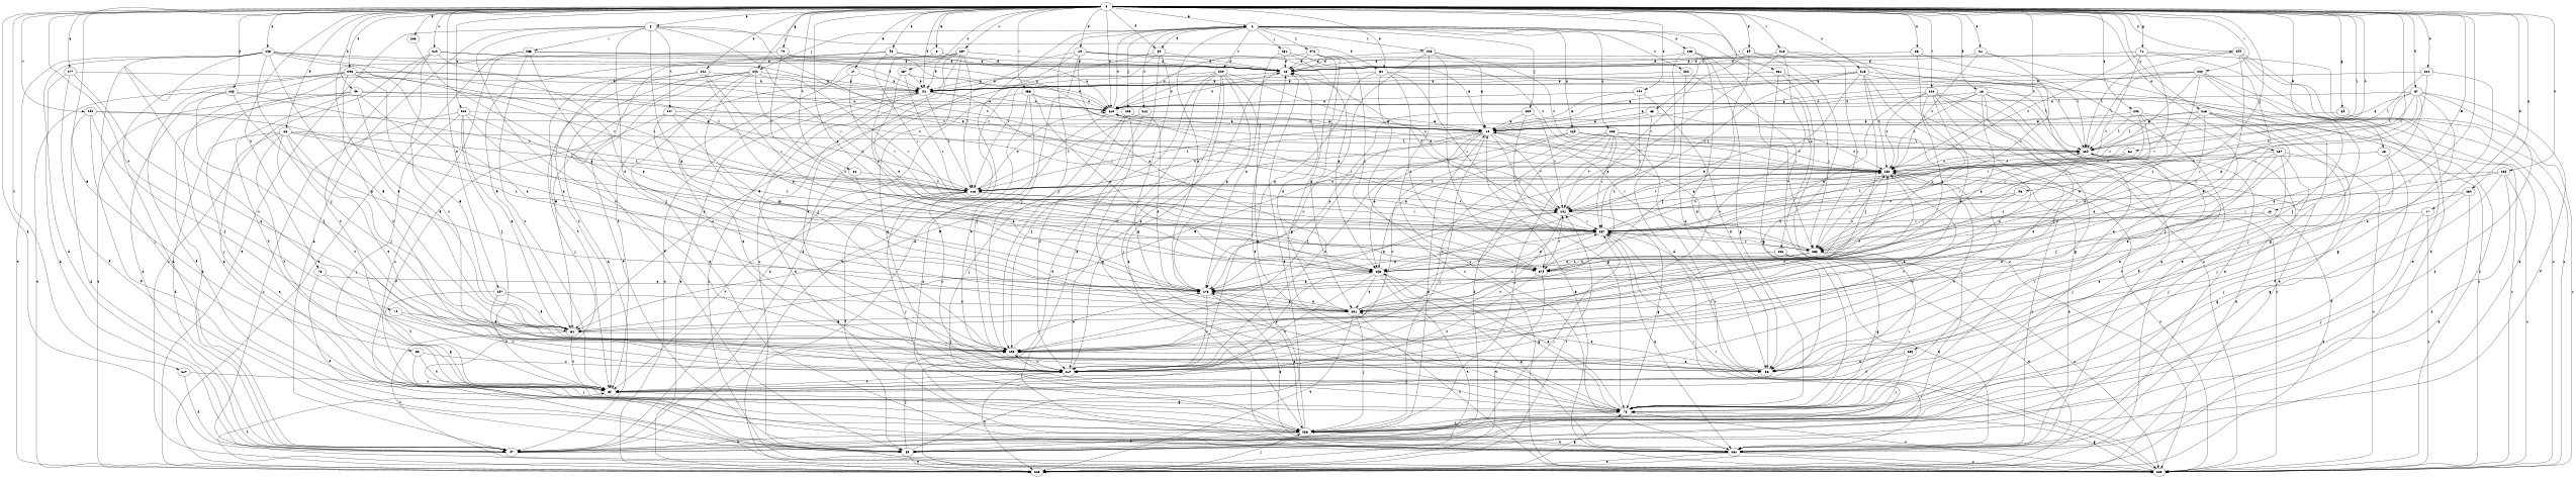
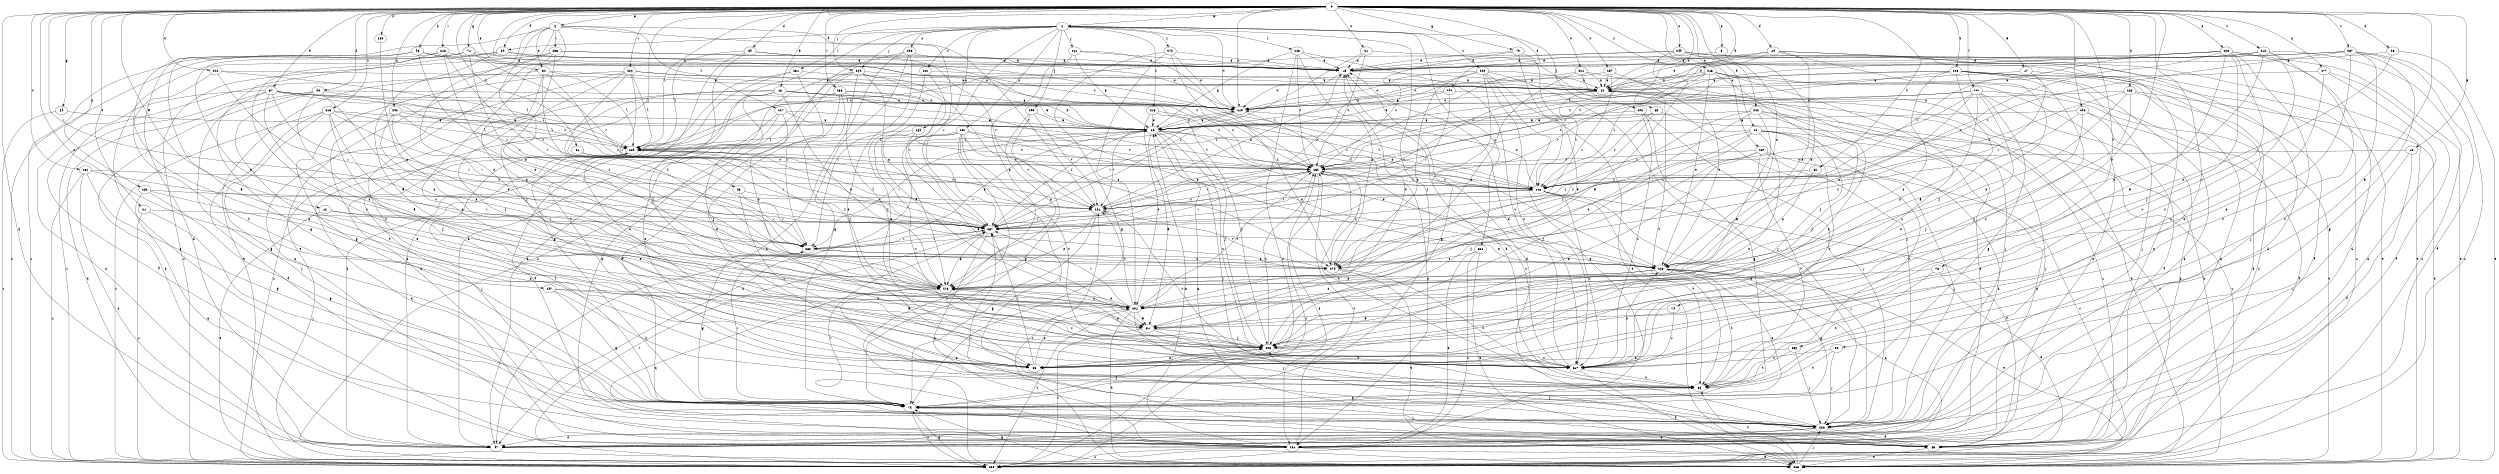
  strict digraph {
    fontname="DejaVu Sans Mono"
    node [fontname="DejaVu Sans Mono"]
    edge [fontname="DejaVu Sans Mono"]
    0
    1
    6
    8
    14
    18
    21
    24
    25
    31
    37
    39
    40
    45
    46
    47
    48
    52
    60
    69
    70
    74
    n23 [label=73]
    79
    81
    84
    85
    90
    96
    97
    98
    111
    129
    136
    137
    140
-   147
    152
    157
    163
    166
    168
    177
    181
    192
    197
    198
    199
    200
    201
    208
    211
    212
    214
    226
    233
    237
    242
    243
    245
    248
    256
    257
    261
    100
    102
    108
    113
    169
    173
    202
    203
    220
    221
    222
    234
    246
    264
    276
    117
    194
    204
    215
    235
    247
    43
    268
    225
    118
    32
    86
    n92 [label=184]
    279
    10
    236
    65
    76
    54
    0 -> 1 [label=a]
    0 -> 6 [label=a]
    0 -> 8 [label=a]
    0 -> 14 [label=b]
    0 -> 18 [label=b]
    0 -> 21 [label=b]
    0 -> 24 [label=c]
    0 -> 25 [label=c]
    0 -> 31 [label=c]
    0 -> 37 [label=d]
    0 -> 39 [label=d]
    0 -> 40 [label=d]
    0 -> 45 [label=e]
    0 -> 46 [label=e]
    0 -> 47 [label=e]
    0 -> 48 [label=e]
    0 -> 52 [label=e]
    0 -> 60 [label=f]
    0 -> 69 [label=g]
    0 -> 70 [label=g]
    0 -> 74 [label=g]
    0 -> n23 [label=h]
    0 -> 79 [label=h]
    0 -> 81 [label=h]
    0 -> 84 [label=h]
    0 -> 85 [label=h]
    0 -> 90 [label=i]
    0 -> 96 [label=i]
    0 -> 97 [label=i]
    0 -> 98 [label=j]
    0 -> 111 [label=k]
    0 -> 129 [label=l]
    0 -> 136 [label=m]
    0 -> 137 [label=m]
    0 -> 140 [label=m]
-   0 -> 147 [label=n]
    0 -> 152 [label=n]
    0 -> 157 [label=o]
    0 -> 163 [label=o]
    0 -> 166 [label=p]
    0 -> 168 [label=p]
    0 -> 177 [label=q]
    0 -> 181 [label=q]
    0 -> 192 [label=r]
    0 -> 197 [label=s]
    0 -> 198 [label=s]
    0 -> 199 [label=s]
    0 -> 200 [label=s]
    0 -> 201 [label=s]
    0 -> 208 [label=t]
    0 -> 211 [label=t]
    0 -> 212 [label=t]
    0 -> 214 [label=t]
    0 -> 226 [label=v]
    0 -> 233 [label=v]
    0 -> 237 [label=w]
    0 -> 242 [label=w]
    0 -> 243 [label=w]
    0 -> 245 [label=w]
    0 -> 248 [label=x]
    0 -> 256 [label=x]
    0 -> 257 [label=x]
    0 -> 261 [label=y]
    1 -> 60 [label=f]
    1 -> 97 [label=i]
    1 -> 261 [label=y]
    1 -> 100 [label=j]
    1 -> 102 [label=j]
    1 -> 108 [label=j]
    1 -> 113 [label=k]
    1 -> 169 [label=p]
    1 -> 173 [label=p]
    1 -> 202 [label=s]
    1 -> 203 [label=s]
    1 -> 220 [label=u]
    1 -> 221 [label=u]
    1 -> 222 [label=u]
    1 -> 234 [label=v]
    1 -> 246 [label=w]
    1 -> 264 [label=y]
    1 -> 276 [label=z]
    6 -> 31 [label=c]
    6 -> 97 [label=i]
    6 -> 257 [label=x]
    6 -> 173 [label=p]
    6 -> 117 [label=k]
    6 -> 194 [label=r]
    6 -> 204 [label=s]
    6 -> 215 [label=t]
    6 -> 235 [label=v]
    6 -> 247 [label=w]
    8 -> 163 [label=o]
    8 -> 43 [label=d]
    14 -> 257 [label=x]
    14 -> 268 [label=y]
    14 -> 225 [label=u]
    18 -> 97 [label=i]
    18 -> 129 [label=l]
    18 -> 108 [label=j]
    18 -> 247 [label=w]
    18 -> 118 [label=k]
    18 -> 32 [label=c]
    18 -> 86 [label=h]
    18 -> n92 [label=q]
    18 -> 279 [label=z]
    21 -> 140 [label=m]
    21 -> 257 [label=x]
    21 -> 215 [label=t]
    21 -> 225 [label=u]
    21 -> 118 [label=k]
    21 -> n92 [label=q]
    24 -> 152 [label=n]
    24 -> 257 [label=x]
    24 -> 43 [label=d]
    24 -> 268 [label=y]
    25 -> 204 [label=s]
    25 -> 215 [label=t]
    25 -> 43 [label=d]
    31 -> 21 [label=b]
    31 -> 129 [label=l]
    31 -> 257 [label=x]
    31 -> 173 [label=p]
    31 -> 225 [label=u]
    31 -> 279 [label=z]
    37 -> 97 [label=i]
    37 -> 129 [label=l]
    37 -> 140 [label=m]
    37 -> 204 [label=s]
    37 -> 118 [label=k]
    37 -> 10 [label=a]
    37 -> 236 [label=v]
    37 -> 65 [label=f]
    37 -> 76 [label=g]
    39 -> 129 [label=l]
    39 -> 108 [label=j]
    39 -> 194 [label=r]
    39 -> 43 [label=d]
    39 -> 86 [label=h]
    40 -> 97 [label=i]
    40 -> 129 [label=l]
    40 -> 152 [label=n]
    40 -> 163 [label=o]
    40 -> 108 [label=j]
    40 -> 215 [label=t]
    40 -> 43 [label=d]
    45 -> 152 [label=n]
    45 -> 268 [label=y]
    45 -> 65 [label=f]
    46 -> 257 [label=x]
    46 -> 204 [label=s]
    46 -> 215 [label=t]
    47 -> 21 [label=b]
    47 -> 257 [label=x]
    47 -> 247 [label=w]
    48 -> 140 [label=m]
    48 -> 152 [label=n]
    48 -> 108 [label=j]
    48 -> 173 [label=p]
    48 -> 225 [label=u]
    48 -> 32 [label=c]
    48 -> n92 [label=q]
    48 -> 10 [label=a]
    52 -> 247 [label=w]
    52 -> 268 [label=y]
    52 -> 86 [label=h]
    60 -> 43 [label=d]
    60 -> 118 [label=k]
    60 -> n92 [label=q]
    60 -> 76 [label=g]
    60 -> 54 [label=e]
    69 -> 225 [label=u]
    69 -> 10 [label=a]
    70 -> 152 [label=n]
    70 -> 43 [label=d]
    70 -> 118 [label=k]
    70 -> 54 [label=e]
    74 -> 152 [label=n]
    74 -> 173 [label=p]
    74 -> 194 [label=r]
    74 -> 43 [label=d]
    74 -> 225 [label=u]
    74 -> 236 [label=v]
    n23 -> 173 [label=p]
    n23 -> 86 [label=h]
    n23 -> 65 [label=f]
    79 -> 247 [label=w]
    79 -> 54 [label=e]
    81 -> 163 [label=o]
    81 -> 118 [label=k]
    84 -> 152 [label=n]
    84 -> 257 [label=x]
    85 -> 225 [label=u]
    85 -> 118 [label=k]
    85 -> 279 [label=z]
    85 -> 10 [label=a]
    90 -> 97 [label=i]
    90 -> 140 [label=m]
    90 -> 152 [label=n]
    90 -> 173 [label=p]
    90 -> 215 [label=t]
    90 -> 86 [label=h]
    90 -> 54 [label=e]
    96 -> 140 [label=m]
    96 -> 257 [label=x]
    96 -> 43 [label=d]
    96 -> 86 [label=h]
    96 -> 54 [label=e]
    98 -> 194 [label=r]
    98 -> 247 [label=w]
    98 -> 236 [label=v]
    111 -> 140 [label=m]
    111 -> 152 [label=n]
    111 -> 163 [label=o]
    111 -> 204 [label=s]
    111 -> 215 [label=t]
    111 -> 32 [label=c]
    111 -> 279 [label=z]
    111 -> 65 [label=f]
    111 -> 76 [label=g]
    129 -> 152 [label=n]
    129 -> 194 [label=r]
    129 -> 268 [label=y]
    129 -> n92 [label=q]
    129 -> 279 [label=z]
    136 -> 97 [label=i]
    136 -> 225 [label=u]
    136 -> 118 [label=k]
    136 -> 236 [label=v]
    136 -> 76 [label=g]
    137 -> 21 [label=b]
    137 -> 140 [label=m]
    137 -> 163 [label=o]
    137 -> 257 [label=x]
    140 -> 1 [label=m]
    140 -> 257 [label=x]
    140 -> n92 [label=q]
    140 -> 10 [label=a]
-   147 -> 97 [label=i]
-   147 -> 86 [label=h]
    152 -> 194 [label=r]
    152 -> 247 [label=w]
    152 -> 118 [label=k]
    152 -> 86 [label=h]
    152 -> n92 [label=q]
    152 -> 236 [label=v]
    157 -> 152 [label=n]
    157 -> 108 [label=j]
    157 -> 268 [label=y]
    157 -> 225 [label=u]
    157 -> 32 [label=c]
    157 -> 86 [label=h]
    163 -> 173 [label=p]
    163 -> 204 [label=s]
    163 -> 215 [label=t]
    163 -> 86 [label=h]
    163 -> n92 [label=q]
    163 -> 76 [label=g]
    166 -> 97 [label=i]
    166 -> 140 [label=m]
    166 -> 108 [label=j]
    166 -> 173 [label=p]
    166 -> 215 [label=t]
    166 -> 118 [label=k]
    168 -> 97 [label=i]
    168 -> 152 [label=n]
    168 -> 108 [label=j]
    168 -> 194 [label=r]
    168 -> 215 [label=t]
    168 -> 247 [label=w]
    168 -> 43 [label=d]
    168 -> 268 [label=y]
    168 -> 118 [label=k]
    168 -> 54 [label=e]
    177 -> 21 [label=b]
    177 -> 97 [label=i]
    177 -> 32 [label=c]
    177 -> 65 [label=f]
    181 -> 194 [label=r]
    181 -> 32 [label=c]
    181 -> n92 [label=q]
    181 -> 76 [label=g]
    192 -> 97 [label=i]
    192 -> 108 [label=j]
    192 -> 279 [label=z]
    192 -> 10 [label=a]
    192 -> 65 [label=f]
    197 -> 204 [label=s]
    197 -> 86 [label=h]
    197 -> 76 [label=g]
    197 -> 54 [label=e]
    198 -> 140 [label=m]
    198 -> 257 [label=x]
    198 -> 32 [label=c]
    198 -> 10 [label=a]
    199 -> 129 [label=l]
    199 -> 215 [label=t]
    199 -> 43 [label=d]
    199 -> 225 [label=u]
    199 -> n92 [label=q]
    199 -> 54 [label=e]
    200 -> 173 [label=p]
    201 -> 129 [label=l]
    201 -> 163 [label=o]
    201 -> 173 [label=p]
    201 -> 32 [label=c]
    201 -> 10 [label=a]
    201 -> 236 [label=v]
    208 -> 21 [label=b]
    208 -> 97 [label=i]
    208 -> 152 [label=n]
    208 -> 204 [label=s]
    208 -> 247 [label=w]
    208 -> 268 [label=y]
    208 -> 118 [label=k]
    208 -> n92 [label=q]
    208 -> 65 [label=f]
    208 -> 54 [label=e]
    211 -> 21 [label=b]
    211 -> 129 [label=l]
    211 -> 32 [label=c]
    211 -> 236 [label=v]
    212 -> 108 [label=j]
    212 -> 204 [label=s]
    212 -> 268 [label=y]
    212 -> 225 [label=u]
    212 -> 279 [label=z]
    212 -> 10 [label=a]
    212 -> 54 [label=e]
    214 -> 21 [label=b]
    214 -> 257 [label=x]
    214 -> 173 [label=p]
    214 -> 268 [label=y]
    214 -> 86 [label=h]
    226 -> 21 [label=b]
    226 -> 129 [label=l]
    226 -> 257 [label=x]
    226 -> 108 [label=j]
    226 -> n92 [label=q]
    226 -> 279 [label=z]
    226 -> 10 [label=a]
    226 -> 76 [label=g]
    233 -> 97 [label=i]
    233 -> 140 [label=m]
    233 -> 152 [label=n]
    233 -> 163 [label=o]
    233 -> 108 [label=j]
    233 -> 32 [label=c]
    237 -> 21 [label=b]
    237 -> 43 [label=d]
    237 -> 225 [label=u]
    237 -> 118 [label=k]
    237 -> 32 [label=c]
    237 -> 86 [label=h]
    237 -> 65 [label=f]
    237 -> 76 [label=g]
    242 -> 21 [label=b]
-   242 -> 173 [label=p]
+   242 -> 204 [label=p]
    242 -> 247 [label=w]
    242 -> 43 [label=d]
    242 -> 225 [label=u]
    242 -> 86 [label=h]
    243 -> 129 [label=l]
    243 -> 257 [label=x]
    243 -> 108 [label=j]
    243 -> 204 [label=s]
    243 -> 268 [label=y]
    243 -> 225 [label=u]
    243 -> 10 [label=a]
    243 -> 65 [label=f]
    245 -> 21 [label=b]
    245 -> 152 [label=n]
    245 -> 163 [label=o]
    245 -> 108 [label=j]
    245 -> 194 [label=r]
    245 -> 247 [label=w]
    245 -> 225 [label=u]
    245 -> n92 [label=q]
    245 -> 10 [label=a]
    248 -> 173 [label=p]
    248 -> 247 [label=w]
    248 -> 43 [label=d]
    248 -> 225 [label=u]
    248 -> 236 [label=v]
    256 -> 268 [label=y]
    256 -> 32 [label=c]
    256 -> 86 [label=h]
    257 -> 129 [label=l]
    257 -> 152 [label=n]
    257 -> 163 [label=o]
    257 -> 173 [label=p]
    257 -> n92 [label=q]
    257 -> 236 [label=v]
    261 -> 21 [label=b]
    261 -> 97 [label=i]
    261 -> 257 [label=x]
    261 -> 108 [label=j]
    261 -> n92 [label=q]
    261 -> 279 [label=z]
    261 -> 65 [label=f]
    261 -> 54 [label=e]
    100 -> 173 [label=p]
    100 -> 194 [label=r]
    100 -> 10 [label=a]
    100 -> 76 [label=g]
    102 -> 247 [label=w]
    102 -> 268 [label=y]
    102 -> 10 [label=a]
    102 -> 76 [label=g]
    108 -> 152 [label=n]
    108 -> 173 [label=p]
    108 -> 247 [label=w]
    108 -> 32 [label=c]
    113 -> 152 [label=n]
    113 -> 247 [label=w]
    113 -> 43 [label=d]
    113 -> 225 [label=u]
    113 -> 279 [label=z]
    113 -> 10 [label=a]
    169 -> 129 [label=l]
    169 -> 152 [label=n]
    169 -> 247 [label=w]
    169 -> 54 [label=e]
    173 -> 204 [label=s]
    173 -> 247 [label=w]
    173 -> n92 [label=q]
    202 -> 97 [label=i]
    202 -> 129 [label=l]
    202 -> 152 [label=n]
    202 -> 163 [label=o]
    202 -> 257 [label=x]
    202 -> 194 [label=r]
    202 -> 247 [label=w]
    202 -> 268 [label=y]
    202 -> 225 [label=u]
    203 -> 97 [label=i]
    203 -> 43 [label=d]
    203 -> 225 [label=u]
    203 -> 32 [label=c]
    203 -> 76 [label=g]
    220 -> 21 [label=b]
    220 -> 140 [label=m]
    220 -> 173 [label=p]
    220 -> 194 [label=r]
    220 -> 215 [label=t]
    220 -> 247 [label=w]
    220 -> 268 [label=y]
    220 -> n92 [label=q]
    220 -> 76 [label=g]
    221 -> 215 [label=t]
    221 -> 225 [label=u]
    221 -> n92 [label=q]
    221 -> 279 [label=z]
    222 -> 21 [label=b]
    222 -> 32 [label=c]
    222 -> 236 [label=v]
    234 -> 21 [label=b]
    234 -> 97 [label=i]
    234 -> 236 [label=v]
    234 -> 76 [label=g]
    246 -> 108 [label=j]
    246 -> 204 [label=s]
    246 -> 118 [label=k]
    246 -> 10 [label=a]
    264 -> 163 [label=o]
    264 -> 173 [label=p]
    264 -> 43 [label=d]
    264 -> 10 [label=a]
    276 -> 140 [label=m]
    276 -> 204 [label=s]
    276 -> 43 [label=d]
    276 -> 279 [label=z]
    276 -> 76 [label=g]
    117 -> 173 [label=p]
    117 -> 118 [label=k]
    117 -> 32 [label=c]
    117 -> 10 [label=a]
    117 -> 65 [label=f]
    194 -> 257 [label=x]
    194 -> 173 [label=p]
    194 -> 247 [label=w]
    194 -> 43 [label=d]
    194 -> 76 [label=g]
    204 -> 152 [label=n]
    204 -> 257 [label=x]
    204 -> 173 [label=p]
    204 -> 194 [label=r]
    204 -> 215 [label=t]
    204 -> 43 [label=d]
    204 -> 268 [label=y]
    204 -> 225 [label=u]
    204 -> 54 [label=e]
    215 -> 21 [label=b]
    215 -> 194 [label=r]
    215 -> 268 [label=y]
    215 -> 86 [label=h]
    215 -> 76 [label=g]
    235 -> 140 [label=m]
    235 -> 108 [label=j]
    235 -> 215 [label=t]
    235 -> 43 [label=d]
    235 -> 225 [label=u]
    235 -> 86 [label=h]
    247 -> 163 [label=o]
    247 -> 215 [label=t]
    247 -> 43 [label=d]
    247 -> 86 [label=h]
    43 -> 21 [label=b]
    43 -> 140 [label=m]
    268 -> 97 [label=i]
    268 -> 173 [label=p]
    268 -> 43 [label=d]
    268 -> n92 [label=q]
    268 -> 65 [label=f]
    225 -> 152 [label=n]
    225 -> 257 [label=x]
    225 -> 76 [label=g]
    118 -> 140 [label=m]
    118 -> 152 [label=n]
    118 -> 257 [label=x]
    118 -> 194 [label=r]
    118 -> 247 [label=w]
    118 -> 268 [label=y]
    118 -> 86 [label=h]
    118 -> 65 [label=f]
    32 -> 257 [label=x]
    32 -> 204 [label=s]
    86 -> 76 [label=g]
    n92 -> 152 [label=n]
    n92 -> 257 [label=x]
    n92 -> 215 [label=t]
    n92 -> 225 [label=u]
    n92 -> 10 [label=a]
    279 -> 152 [label=n]
    279 -> 194 [label=r]
    279 -> 215 [label=t]
    279 -> 86 [label=h]
    10 -> 129 [label=l]
    10 -> 140 [label=m]
    10 -> 163 [label=o]
    10 -> 257 [label=x]
    10 -> 108 [label=j]
    10 -> 194 [label=r]
    10 -> 247 [label=w]
    10 -> 268 [label=y]
    10 -> 118 [label=k]
    10 -> 236 [label=v]
    10 -> 54 [label=e]
    236 -> 163 [label=o]
    236 -> 257 [label=x]
    236 -> 279 [label=z]
    236 -> 10 [label=a]
    236 -> 76 [label=g]
    65 -> 257 [label=x]
    65 -> 108 [label=j]
    65 -> 215 [label=t]
    65 -> 43 [label=d]
    65 -> 10 [label=a]
    76 -> 129 [label=l]
    76 -> 163 [label=o]
    76 -> 108 [label=j]
    76 -> 268 [label=y]
    76 -> 225 [label=u]
    76 -> 236 [label=v]
    54 -> 108 [label=j]
    54 -> 225 [label=u]
    54 -> 86 [label=h]
  }
